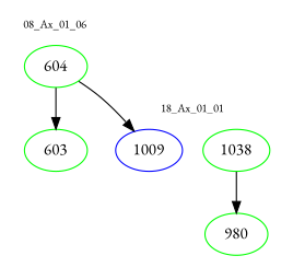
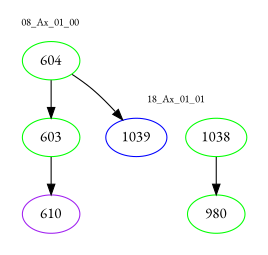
  digraph {
    fontname="EB Garamond"
    node [color=green fontname="EB Garamond"]
    edge [color=black fontname="EB Garamond"]
    n1 [label=604]
    n2 [label=603]
+   n3 [color=purple label=610]
    n4 [label=1038]
    n5 [label=980]
-   n6 [color=blue label=1009]
+   n6 [color=blue label=1039]
    subgraph cluster_1 {
      color=white
      fontsize=10
-     label="08_Ax_01_06"
+     label="08_Ax_01_00"
      n1
      n2
+     n3
    }
    subgraph cluster_2 {
      color=white
      fontsize=10
      label="18_Ax_01_01"
      n4
      n5
      n6
    }
    n1 -> n2
    n1 -> n6
+   n2 -> n3
    n4 -> n5
  }
